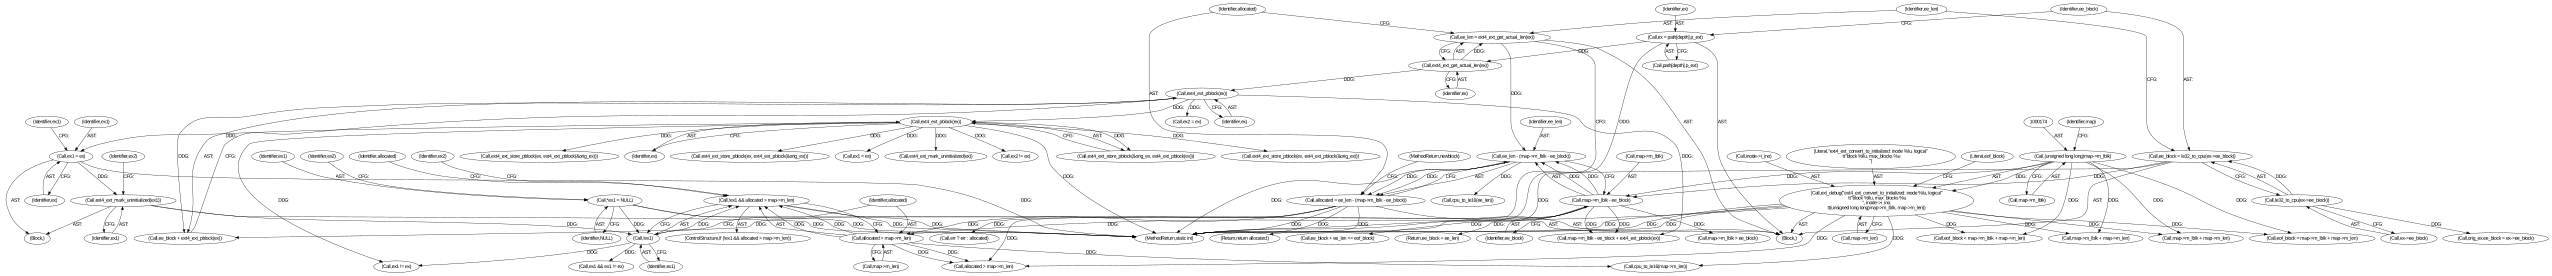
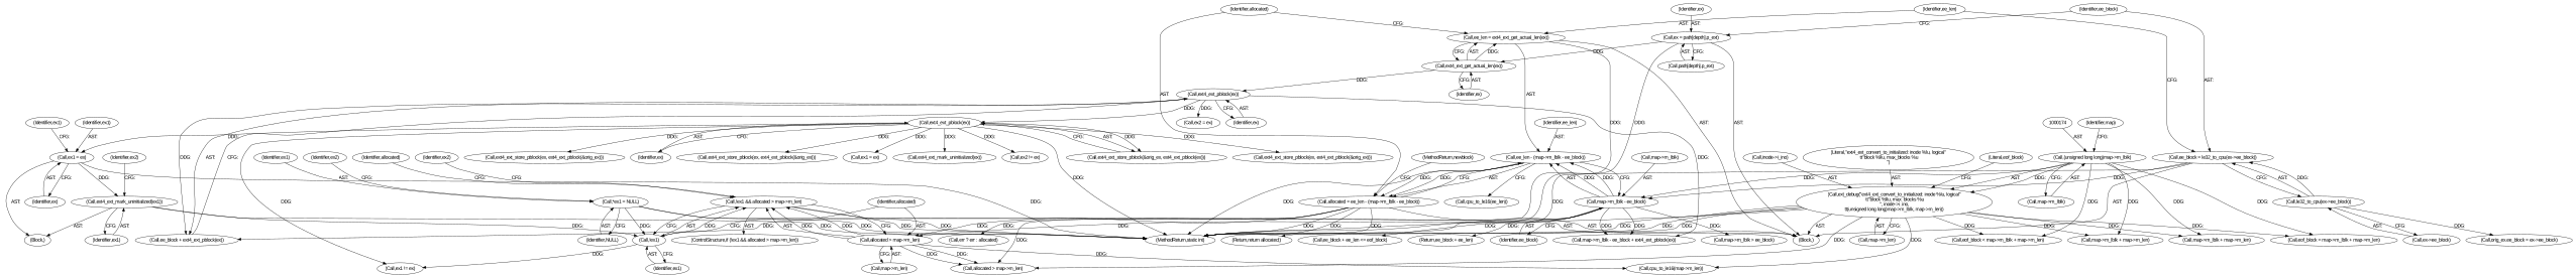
  digraph {
    fontname="Liberation Sans"
    node [fontname="Liberation Sans"]
    edge [fontname="Liberation Sans"]
    n1 [label="(Call,!ex1 && allocated > map->m_len)"]
    n2 [label="(Call,!ex1)"]
    n3 [label="(Call,allocated > map->m_len)"]
    n4 [label="(MethodReturn,static int)"]
    n5 [label="(ControlStructure,if (!ex1 && allocated > map->m_len))"]
    n6 [label="(Identifier,ex1)"]
-   n7 [label="(Call,ex1 && ex1 != ex)"]
    n8 [label="(Call,ex1 != ex)"]
    n9 [label="(Call,map->m_len)"]
    n10 [label="(Call,allocated > map->m_len)"]
    n11 [label="(Call,cpu_to_le16(map->m_len))"]
    n12 [label="(Call,*ex1 = NULL)"]
    n13 [label="(Block,)"]
    n14 [label="(Identifier,NULL)"]
    n15 [label="(Call,ext4_ext_mark_uninitialized(ex1))"]
    n16 [label="(Identifier,ex1)"]
    n17 [label="(Block,)"]
    n18 [label="(Call,ex1 = ex)"]
    n19 [label="(Identifier,ex)"]
    n20 [label="(Call,ext4_ext_pblock(ex))"]
    n21 [label="(Call,ext4_ext_mark_uninitialized(ex))"]
    n22 [label="(Call,ex2 != ex)"]
    n23 [label="(Call,ext4_ext_store_pblock(&orig_ex, ext4_ext_pblock(ex)))"]
    n24 [label="(Call,ext4_ext_store_pblock(ex, ext4_ext_pblock(&orig_ex)))"]
    n25 [label="(Call,ext4_ext_store_pblock(ex, ext4_ext_pblock(&orig_ex)))"]
    n26 [label="(Identifier,ex)"]
    n27 [label="(Call,ext4_ext_store_pblock(ex, ext4_ext_pblock(&orig_ex)))"]
    n28 [label="(Call,ex1 = ex)"]
    n29 [label="(Call,ext4_ext_pblock(ex))"]
    n30 [label="(Call,map->m_lblk - ee_block + ext4_ext_pblock(ex))"]
    n31 [label="(Call,ex2 = ex)"]
    n32 [label="(Call,ee_block + ext4_ext_pblock(ex))"]
    n33 [label="(Identifier,ex)"]
    n34 [label="(Call,ext4_ext_get_actual_len(ex))"]
    n35 [label="(Call,ee_len = ext4_ext_get_actual_len(ex))"]
    n36 [label="(Identifier,ex)"]
    n37 [label="(Call,ee_len - (map->m_lblk - ee_block))"]
    n38 [label="(Call,ex = path[depth].p_ext)"]
    n39 [label="(Call,path[depth].p_ext)"]
    n40 [label="(Call,allocated = ee_len - (map->m_lblk - ee_block))"]
    n41 [label="(Return,return allocated;)"]
    n42 [label="(Call,err ? err : allocated)"]
    n43 [label="(Call,map->m_lblk - ee_block)"]
    n44 [label="(Call,cpu_to_le16(ee_len))"]
    n45 [label="(Identifier,ee_block)"]
    n46 [label="(Call,ee_block + ee_len <= eof_block)"]
    n47 [label="(Return,ee_block + ee_len)"]
    n48 [label="(Call,map->m_lblk > ee_block)"]
    n49 [label="(Call,(unsigned long long)map->m_lblk)"]
    n50 [label="(Call,ext_debug(\"ext4_ext_convert_to_initialized: inode %lu, logical\"\n \t\t\"block %llu, max_blocks %u\n\", inode->i_ino,\n\t\t(unsigned long long)map->m_lblk, map->m_len))"]
    n51 [label="(Call,map->m_lblk + map->m_len)"]
    n52 [label="(Call,map->m_lblk + map->m_len)"]
    n53 [label="(Call,eof_block = map->m_lblk + map->m_len)"]
    n54 [label="(Call,eof_block < map->m_lblk + map->m_len)"]
    n55 [label="(Call,map->m_lblk)"]
    n56 [label="(Call,map->m_len)"]
    n57 [label="(Call,ee_block = le32_to_cpu(ex->ee_block))"]
    n58 [label="(Call,le32_to_cpu(ex->ee_block))"]
    n59 [label="(Call,ex->ee_block)"]
    n60 [label="(Call,orig_ex.ee_block = ex->ee_block)"]
    n61 [label="(Identifier,ex1)"]
    n62 [label="(Identifier,allocated)"]
    n63 [label="(Identifier,ee_len)"]
    n64 [label="(Call,inode->i_ino)"]
    n65 [label="(Call,map->m_lblk)"]
    n66 [label="(Identifier,ex2)"]
    n67 [label="(Identifier,allocated)"]
    n68 [label="(Identifier,ex1)"]
    n69 [label="(Identifier,ex2)"]
    n70 [label="(MethodReturn,newblock)"]
    n71 [label="(Literal,\"ext4_ext_convert_to_initialized: inode %lu, logical\"\n \t\t\"block %llu, max_blocks %u\n\")"]
    n72 [label="(Identifier,ex)"]
    n73 [label="(Identifier,allocated)"]
    n74 [label="(Identifier,ex1)"]
    n75 [label="(Identifier,ee_len)"]
    n76 [label="(Literal,eof_block)"]
    n77 [label="(Identifier,ex2)"]
    n78 [label="(Identifier,map)"]
    n79 [label="(Identifier,ee_block)"]
    1000174
    n1 -> n2 [label="CFG: "]
    n1 -> n3 [label="CFG: "]
    n1 -> n4 [label="DDG: "]
    n1 -> n4 [label="DDG: "]
    n1 -> n5 [label="AST: "]
    n2 -> n1 [label="AST: "]
    n2 -> n1 [label="DDG: "]
    n2 -> n6 [label="CFG: "]
-   n2 -> n7 [label="DDG: "]
    n2 -> n8 [label="DDG: "]
    n3 -> n1 [label="AST: "]
    n3 -> n1 [label="DDG: "]
    n3 -> n1 [label="DDG: "]
    n3 -> n9 [label="CFG: "]
    n3 -> n10 [label="DDG: "]
    n3 -> n10 [label="DDG: "]
    n3 -> n11 [label="DDG: "]
    n6 -> n2 [label="AST: "]
    n9 -> n3 [label="AST: "]
    n12 -> n2 [label="DDG: "]
    n12 -> n4 [label="DDG: "]
    n12 -> n13 [label="AST: "]
    n12 -> n14 [label="CFG: "]
    n14 -> n12 [label="AST: "]
    n15 -> n2 [label="DDG: "]
    n15 -> n4 [label="DDG: "]
    n15 -> n16 [label="CFG: "]
    n15 -> n17 [label="AST: "]
    n16 -> n15 [label="AST: "]
    n18 -> n4 [label="DDG: "]
    n18 -> n15 [label="DDG: "]
    n18 -> n17 [label="AST: "]
    n18 -> n19 [label="CFG: "]
    n19 -> n18 [label="AST: "]
    n20 -> n4 [label="DDG: "]
    n20 -> n8 [label="DDG: "]
    n20 -> n18 [label="DDG: "]
    n20 -> n21 [label="DDG: "]
    n20 -> n22 [label="DDG: "]
    n20 -> n23 [label="AST: "]
    n20 -> n23 [label="DDG: "]
    n20 -> n24 [label="DDG: "]
    n20 -> n25 [label="DDG: "]
    n20 -> n26 [label="CFG: "]
    n20 -> n27 [label="DDG: "]
    n20 -> n28 [label="DDG: "]
    n23 -> n20 [label="CFG: "]
    n26 -> n20 [label="AST: "]
    n29 -> n20 [label="DDG: "]
    n29 -> n30 [label="DDG: "]
    n29 -> n31 [label="DDG: "]
    n29 -> n32 [label="AST: "]
    n29 -> n32 [label="DDG: "]
    n29 -> n33 [label="CFG: "]
    n32 -> n29 [label="CFG: "]
    n33 -> n29 [label="AST: "]
    n34 -> n29 [label="DDG: "]
    n34 -> n35 [label="AST: "]
    n34 -> n35 [label="DDG: "]
    n34 -> n36 [label="CFG: "]
-   n35 -> n4 [label="CFG: "]
+   n35 -> n4 [label="DDG: "]
    n35 -> n13 [label="AST: "]
    n35 -> n34 [label="CFG: "]
-   n35 -> n37 [label="DDG: "]
+   n35 -> n37 [label="AST: "]
    n36 -> n34 [label="AST: "]
    n37 -> n4 [label="DDG: "]
    n37 -> n40 [label="AST: "]
    n37 -> n40 [label="DDG: "]
    n37 -> n40 [label="DDG: "]
    n37 -> n43 [label="CFG: "]
-   n37 -> n44 [label="DDG: "]
+   n37 -> n44 [label="CFG: "]
    n38 -> n4 [label="DDG: "]
    n38 -> n13 [label="AST: "]
    n38 -> n34 [label="DDG: "]
    n38 -> n39 [label="CFG: "]
    n39 -> n38 [label="AST: "]
    n40 -> n3 [label="DDG: "]
    n40 -> n4 [label="DDG: "]
    n40 -> n4 [label="DDG: "]
    n40 -> n10 [label="DDG: "]
    n40 -> n13 [label="AST: "]
    n40 -> n37 [label="CFG: "]
    n40 -> n41 [label="DDG: "]
    n40 -> n42 [label="DDG: "]
    n43 -> n30 [label="DDG: "]
    n43 -> n30 [label="DDG: "]
    n43 -> n32 [label="DDG: "]
    n43 -> n37 [label="AST: "]
    n43 -> n37 [label="DDG: "]
    n43 -> n37 [label="DDG: "]
    n43 -> n45 [label="CFG: "]
    n43 -> n46 [label="DDG: "]
    n43 -> n47 [label="DDG: "]
    n43 -> n48 [label="DDG: "]
    n45 -> n43 [label="AST: "]
    n49 -> n43 [label="DDG: "]
    n49 -> n50 [label="AST: "]
    n49 -> n50 [label="DDG: "]
    n49 -> n51 [label="DDG: "]
    n49 -> n52 [label="DDG: "]
    n49 -> n53 [label="DDG: "]
    n49 -> n54 [label="DDG: "]
    n49 -> n55 [label="CFG: "]
    n50 -> n3 [label="DDG: "]
    n50 -> n4 [label="DDG: "]
    n50 -> n4 [label="DDG: "]
    n50 -> n4 [label="DDG: "]
    n50 -> n10 [label="DDG: "]
    n50 -> n11 [label="DDG: "]
    n50 -> n13 [label="AST: "]
    n50 -> n51 [label="DDG: "]
    n50 -> n52 [label="DDG: "]
    n50 -> n53 [label="DDG: "]
    n50 -> n54 [label="DDG: "]
    n50 -> n56 [label="CFG: "]
    n55 -> n49 [label="AST: "]
    n56 -> n50 [label="AST: "]
    n57 -> n4 [label="DDG: "]
    n57 -> n13 [label="AST: "]
    n57 -> n43 [label="DDG: "]
    n57 -> n58 [label="CFG: "]
    n58 -> n57 [label="AST: "]
    n58 -> n57 [label="DDG: "]
    n58 -> n59 [label="CFG: "]
    n58 -> n60 [label="DDG: "]
    n59 -> n58 [label="AST: "]
    n61 -> n18 [label="AST: "]
    n62 -> n35 [label="CFG: "]
    n62 -> n40 [label="AST: "]
    n63 -> n35 [label="AST: "]
    n63 -> n57 [label="CFG: "]
    n64 -> n50 [label="AST: "]
    n65 -> n43 [label="AST: "]
    n66 -> n15 [label="CFG: "]
    n67 -> n2 [label="CFG: "]
    n67 -> n3 [label="AST: "]
    n68 -> n12 [label="AST: "]
    n69 -> n1 [label="CFG: "]
    n70 -> n40 [label="CFG: "]
    n71 -> n50 [label="AST: "]
    n72 -> n38 [label="AST: "]
    n73 -> n1 [label="CFG: "]
    n74 -> n18 [label="CFG: "]
    n75 -> n37 [label="AST: "]
    n76 -> n50 [label="CFG: "]
    n77 -> n12 [label="CFG: "]
    n78 -> n49 [label="CFG: "]
    n79 -> n38 [label="CFG: "]
    n79 -> n57 [label="AST: "]
    1000174 -> n49 [label="AST: "]
  }
